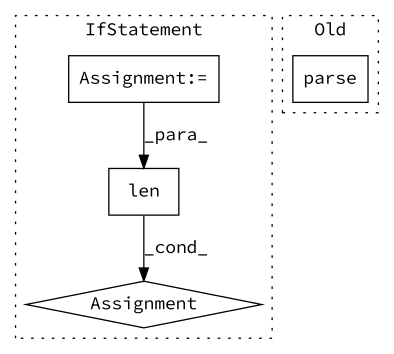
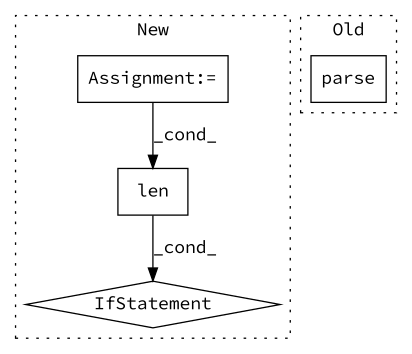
  digraph {
    fontname="Source Code Pro"
    node [a=32 shape=box fontname="Source Code Pro"]
    edge [fontname="Source Code Pro"]
    n1 [l="4,1" label=len s="3290,3302"]
-   n2 [a=25 l="4,2" label=Assignment s="3272,3308" shape=diamond]
+   n2 [a=25 l="4,2" label=IfStatement s="3272,3308" shape=diamond]
    n3 [a=7 l=1 label="Assignment:=" s=3178]
    n4 [l="6,1" label=parse s="3245,3252"]
    subgraph cluster_1 {
-     label=IfStatement
+     label=New
      style=dotted
      n1
      n2
      n3
    }
    subgraph cluster_2 {
      label=Old
      style=dotted
      n4
    }
    n1 -> n2 [label=_cond_]
-   n3 -> n1 [label=_para_]
+   n3 -> n1 [label=_cond_]
  }
